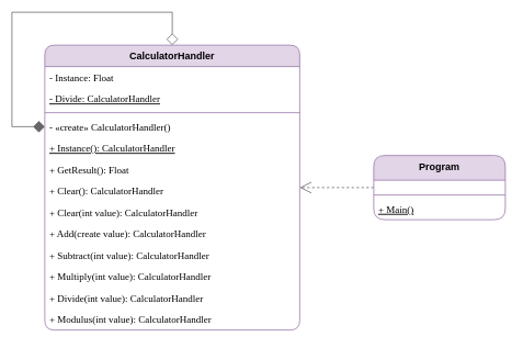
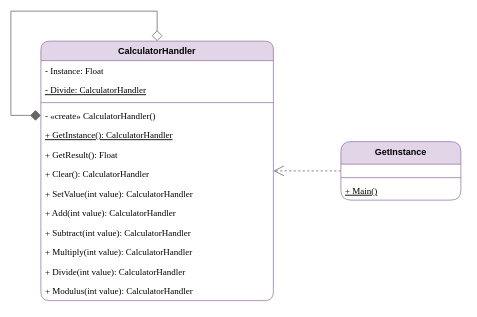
  <mxCell id="0" />
  <mxCell id="1" parent="0" />
  <mxCell id="2" value="CalculatorHandler" style="swimlane;fontStyle=1;align=center;verticalAlign=top;childLayout=stackLayout;horizontal=1;startSize=26;horizontalStack=0;resizeParent=1;resizeParentMax=0;resizeLast=0;collapsible=1;marginBottom=0;rounded=1;shadow=0;glass=0;strokeColor=#9673a6;fillColor=#e1d5e7;fontSize=12;swimlaneFillColor=none;fillStyle=auto;" parent="1" vertex="1"><mxGeometry x="20" y="20" width="310" height="346" as="geometry"><mxRectangle x="200" y="200" width="140" height="30" as="alternateBounds" /></mxGeometry></mxCell>
  <mxCell id="3" value="- Instance: Float" style="text;strokeColor=none;fillColor=none;align=left;verticalAlign=top;spacingLeft=4;spacingRight=4;overflow=hidden;rotatable=0;points=[[0,0.5],[1,0.5]];portConstraint=eastwest;rounded=0;shadow=0;glass=0;sketch=0;fontFamily=Hack Nerd Font Mono;" parent="2" vertex="1"><mxGeometry y="26" width="310" height="26" as="geometry" /></mxCell>
  <mxCell id="4" value="- Divide: CalculatorHandler" style="text;strokeColor=none;fillColor=none;align=left;verticalAlign=top;spacingLeft=4;spacingRight=4;overflow=hidden;rotatable=0;points=[[0,0.5],[1,0.5]];portConstraint=eastwest;rounded=0;shadow=0;glass=0;sketch=0;fontFamily=Hack Nerd Font Mono;fontStyle=4" parent="2" vertex="1"><mxGeometry y="52" width="310" height="26" as="geometry" /></mxCell>
  <mxCell id="5" value="" style="line;strokeWidth=1;fillColor=none;align=left;verticalAlign=middle;spacingTop=-1;spacingLeft=3;spacingRight=3;rotatable=0;labelPosition=right;points=[];portConstraint=eastwest;strokeColor=inherit;rounded=0;shadow=0;glass=0;sketch=0;" parent="2" vertex="1"><mxGeometry y="78" width="310" height="8" as="geometry" /></mxCell>
  <mxCell id="6" style="rounded=0;orthogonalLoop=1;jettySize=auto;html=1;edgeStyle=orthogonalEdgeStyle;startArrow=diamond;startFill=1;fillColor=#f5f5f5;strokeColor=#666666;endArrow=diamond;endFill=0;endSize=12;startSize=12;" parent="2" source="7" target="2" edge="1"><mxGeometry relative="1" as="geometry"><Array as="points"><mxPoint x="-40" y="99" /><mxPoint x="-40" y="-40" /><mxPoint x="155" y="-40" /></Array></mxGeometry></mxCell>
  <mxCell id="7" value="- «create» CalculatorHandler()" style="text;strokeColor=none;fillColor=none;align=left;verticalAlign=top;spacingLeft=4;spacingRight=4;overflow=hidden;rotatable=0;points=[[0,0.5],[1,0.5]];portConstraint=eastwest;rounded=0;shadow=0;glass=0;sketch=0;fontFamily=Hack Nerd Font Mono;fontStyle=0" parent="2" vertex="1"><mxGeometry y="86" width="310" height="26" as="geometry" /></mxCell>
- <mxCell id="8" value="+ Instance(): CalculatorHandler" style="text;strokeColor=none;fillColor=none;align=left;verticalAlign=top;spacingLeft=4;spacingRight=4;overflow=hidden;rotatable=0;points=[[0,0.5],[1,0.5]];portConstraint=eastwest;rounded=0;shadow=0;glass=0;sketch=0;fontFamily=Hack Nerd Font Mono;fontStyle=4" vertex="1" parent="2"><mxGeometry y="112" width="310" height="26" as="geometry" /></mxCell>
+ <mxCell id="8" value="+ GetInstance(): CalculatorHandler" style="text;strokeColor=none;fillColor=none;align=left;verticalAlign=top;spacingLeft=4;spacingRight=4;overflow=hidden;rotatable=0;points=[[0,0.5],[1,0.5]];portConstraint=eastwest;rounded=0;shadow=0;glass=0;sketch=0;fontFamily=Hack Nerd Font Mono;fontStyle=4" vertex="1" parent="2"><mxGeometry y="112" width="310" height="26" as="geometry" /></mxCell>
  <mxCell id="9" value="+ GetResult(): Float" style="text;strokeColor=none;fillColor=none;align=left;verticalAlign=top;spacingLeft=4;spacingRight=4;overflow=hidden;rotatable=0;points=[[0,0.5],[1,0.5]];portConstraint=eastwest;rounded=0;shadow=0;glass=0;sketch=0;fontFamily=Hack Nerd Font Mono;" parent="2" vertex="1"><mxGeometry y="138" width="310" height="26" as="geometry" /></mxCell>
  <mxCell id="10" value="+ Clear(): CalculatorHandler" style="text;strokeColor=none;fillColor=none;align=left;verticalAlign=top;spacingLeft=4;spacingRight=4;overflow=hidden;rotatable=0;points=[[0,0.5],[1,0.5]];portConstraint=eastwest;rounded=0;shadow=0;glass=0;sketch=0;fontFamily=Hack Nerd Font Mono;" parent="2" vertex="1"><mxGeometry y="164" width="310" height="26" as="geometry" /></mxCell>
- <mxCell id="11" value="+ Clear(int value): CalculatorHandler" style="text;strokeColor=none;fillColor=none;align=left;verticalAlign=top;spacingLeft=4;spacingRight=4;overflow=hidden;rotatable=0;points=[[0,0.5],[1,0.5]];portConstraint=eastwest;rounded=0;shadow=0;glass=0;sketch=0;fontFamily=Hack Nerd Font Mono;" parent="2" vertex="1"><mxGeometry y="190" width="310" height="26" as="geometry" /></mxCell>
- <mxCell id="12" value="+ Add(create value): CalculatorHandler" style="text;strokeColor=none;fillColor=none;align=left;verticalAlign=top;spacingLeft=4;spacingRight=4;overflow=hidden;rotatable=0;points=[[0,0.5],[1,0.5]];portConstraint=eastwest;rounded=0;shadow=0;glass=0;sketch=0;fontFamily=Hack Nerd Font Mono;" parent="2" vertex="1"><mxGeometry y="216" width="310" height="26" as="geometry" /></mxCell>
+ <mxCell id="11" value="+ SetValue(int value): CalculatorHandler" style="text;strokeColor=none;fillColor=none;align=left;verticalAlign=top;spacingLeft=4;spacingRight=4;overflow=hidden;rotatable=0;points=[[0,0.5],[1,0.5]];portConstraint=eastwest;rounded=0;shadow=0;glass=0;sketch=0;fontFamily=Hack Nerd Font Mono;" parent="2" vertex="1"><mxGeometry y="190" width="310" height="26" as="geometry" /></mxCell>
+ <mxCell id="12" value="+ Add(int value): CalculatorHandler" style="text;strokeColor=none;fillColor=none;align=left;verticalAlign=top;spacingLeft=4;spacingRight=4;overflow=hidden;rotatable=0;points=[[0,0.5],[1,0.5]];portConstraint=eastwest;rounded=0;shadow=0;glass=0;sketch=0;fontFamily=Hack Nerd Font Mono;" parent="2" vertex="1"><mxGeometry y="216" width="310" height="26" as="geometry" /></mxCell>
  <mxCell id="13" value="+ Subtract(int value): CalculatorHandler" style="text;strokeColor=none;fillColor=none;align=left;verticalAlign=top;spacingLeft=4;spacingRight=4;overflow=hidden;rotatable=0;points=[[0,0.5],[1,0.5]];portConstraint=eastwest;rounded=0;shadow=0;glass=0;sketch=0;fontFamily=Hack Nerd Font Mono;" parent="2" vertex="1"><mxGeometry y="242" width="310" height="26" as="geometry" /></mxCell>
  <mxCell id="14" value="+ Multiply(int value): CalculatorHandler" style="text;strokeColor=none;fillColor=none;align=left;verticalAlign=top;spacingLeft=4;spacingRight=4;overflow=hidden;rotatable=0;points=[[0,0.5],[1,0.5]];portConstraint=eastwest;rounded=0;shadow=0;glass=0;sketch=0;fontFamily=Hack Nerd Font Mono;" parent="2" vertex="1"><mxGeometry y="268" width="310" height="26" as="geometry" /></mxCell>
  <mxCell id="15" value="+ Divide(int value): CalculatorHandler" style="text;strokeColor=none;fillColor=none;align=left;verticalAlign=top;spacingLeft=4;spacingRight=4;overflow=hidden;rotatable=0;points=[[0,0.5],[1,0.5]];portConstraint=eastwest;rounded=0;shadow=0;glass=0;sketch=0;fontFamily=Hack Nerd Font Mono;" parent="2" vertex="1"><mxGeometry y="294" width="310" height="26" as="geometry" /></mxCell>
  <mxCell id="16" value="+ Modulus(int value): CalculatorHandler" style="text;strokeColor=none;fillColor=none;align=left;verticalAlign=top;spacingLeft=4;spacingRight=4;overflow=hidden;rotatable=0;points=[[0,0.5],[1,0.5]];portConstraint=eastwest;rounded=0;shadow=0;glass=0;sketch=0;fontFamily=Hack Nerd Font Mono;" parent="2" vertex="1"><mxGeometry y="320" width="310" height="26" as="geometry" /></mxCell>
  <mxCell id="17" style="rounded=0;orthogonalLoop=1;jettySize=auto;html=1;startArrow=none;startFill=0;endArrow=open;endFill=0;endSize=12;startSize=12;fillColor=#f5f5f5;strokeColor=#666666;dashed=1;" parent="1" source="18" target="2" edge="1"><mxGeometry relative="1" as="geometry" /></mxCell>
- <mxCell id="18" value="Program" style="swimlane;fontStyle=1;align=center;verticalAlign=top;childLayout=stackLayout;horizontal=1;startSize=30;horizontalStack=0;resizeParent=1;resizeParentMax=0;resizeLast=0;collapsible=1;marginBottom=0;fillColor=#e1d5e7;strokeColor=#9673a6;rounded=1;" parent="1" vertex="1"><mxGeometry x="420" y="154" width="160" height="78" as="geometry" /></mxCell>
+ <mxCell id="18" value="GetInstance" style="swimlane;fontStyle=1;align=center;verticalAlign=top;childLayout=stackLayout;horizontal=1;startSize=30;horizontalStack=0;resizeParent=1;resizeParentMax=0;resizeLast=0;collapsible=1;marginBottom=0;fillColor=#e1d5e7;strokeColor=#9673a6;rounded=1;" parent="1" vertex="1"><mxGeometry x="420" y="154" width="160" height="78" as="geometry" /></mxCell>
  <mxCell id="19" value="" style="text;strokeColor=none;fillColor=none;align=left;verticalAlign=middle;spacingTop=-1;spacingLeft=4;spacingRight=4;rotatable=0;labelPosition=right;points=[];portConstraint=eastwest;" parent="18" vertex="1"><mxGeometry y="30" width="160" height="14" as="geometry" /></mxCell>
  <mxCell id="20" value="" style="line;strokeWidth=1;fillColor=none;align=left;verticalAlign=middle;spacingTop=-1;spacingLeft=3;spacingRight=3;rotatable=0;labelPosition=right;points=[];portConstraint=eastwest;strokeColor=inherit;" parent="18" vertex="1"><mxGeometry y="44" width="160" height="8" as="geometry" /></mxCell>
  <mxCell id="21" value="+ Main()" style="text;strokeColor=none;fillColor=none;align=left;verticalAlign=top;spacingLeft=4;spacingRight=4;overflow=hidden;rotatable=0;points=[[0,0.5],[1,0.5]];portConstraint=eastwest;fontFamily=Hack Nerd Font Mono;fontStyle=4" parent="18" vertex="1"><mxGeometry y="52" width="160" height="26" as="geometry" /></mxCell>
